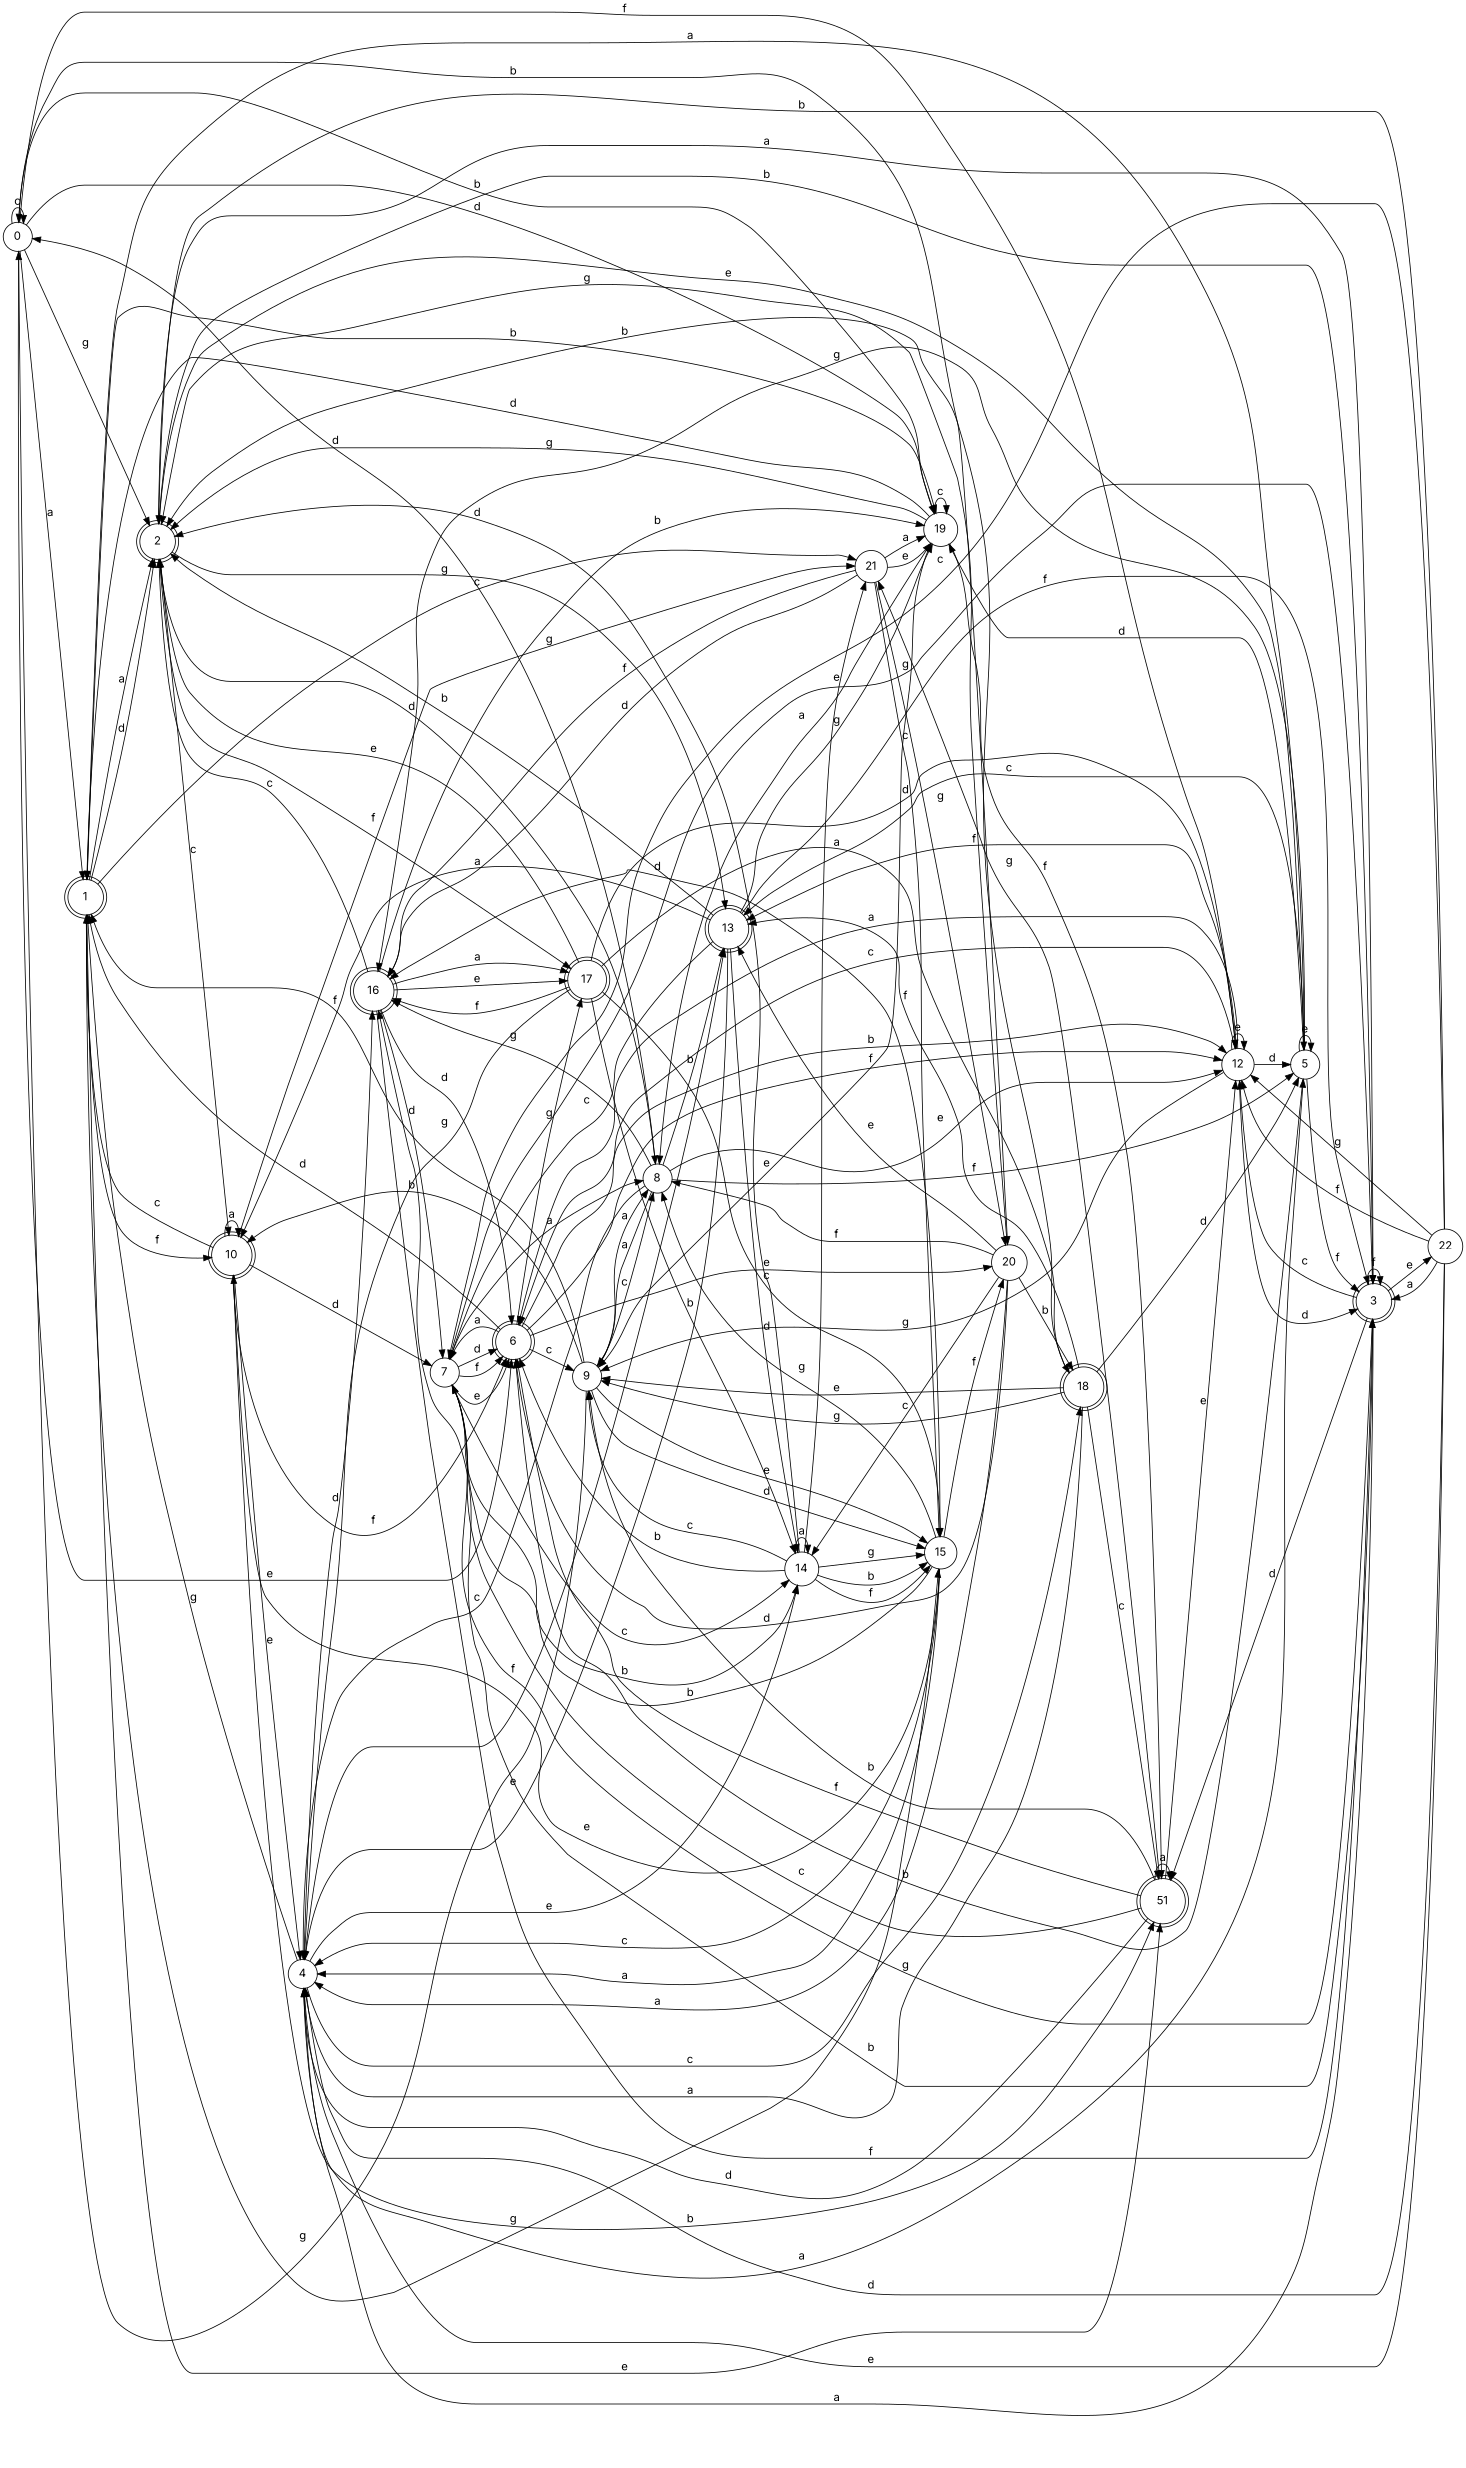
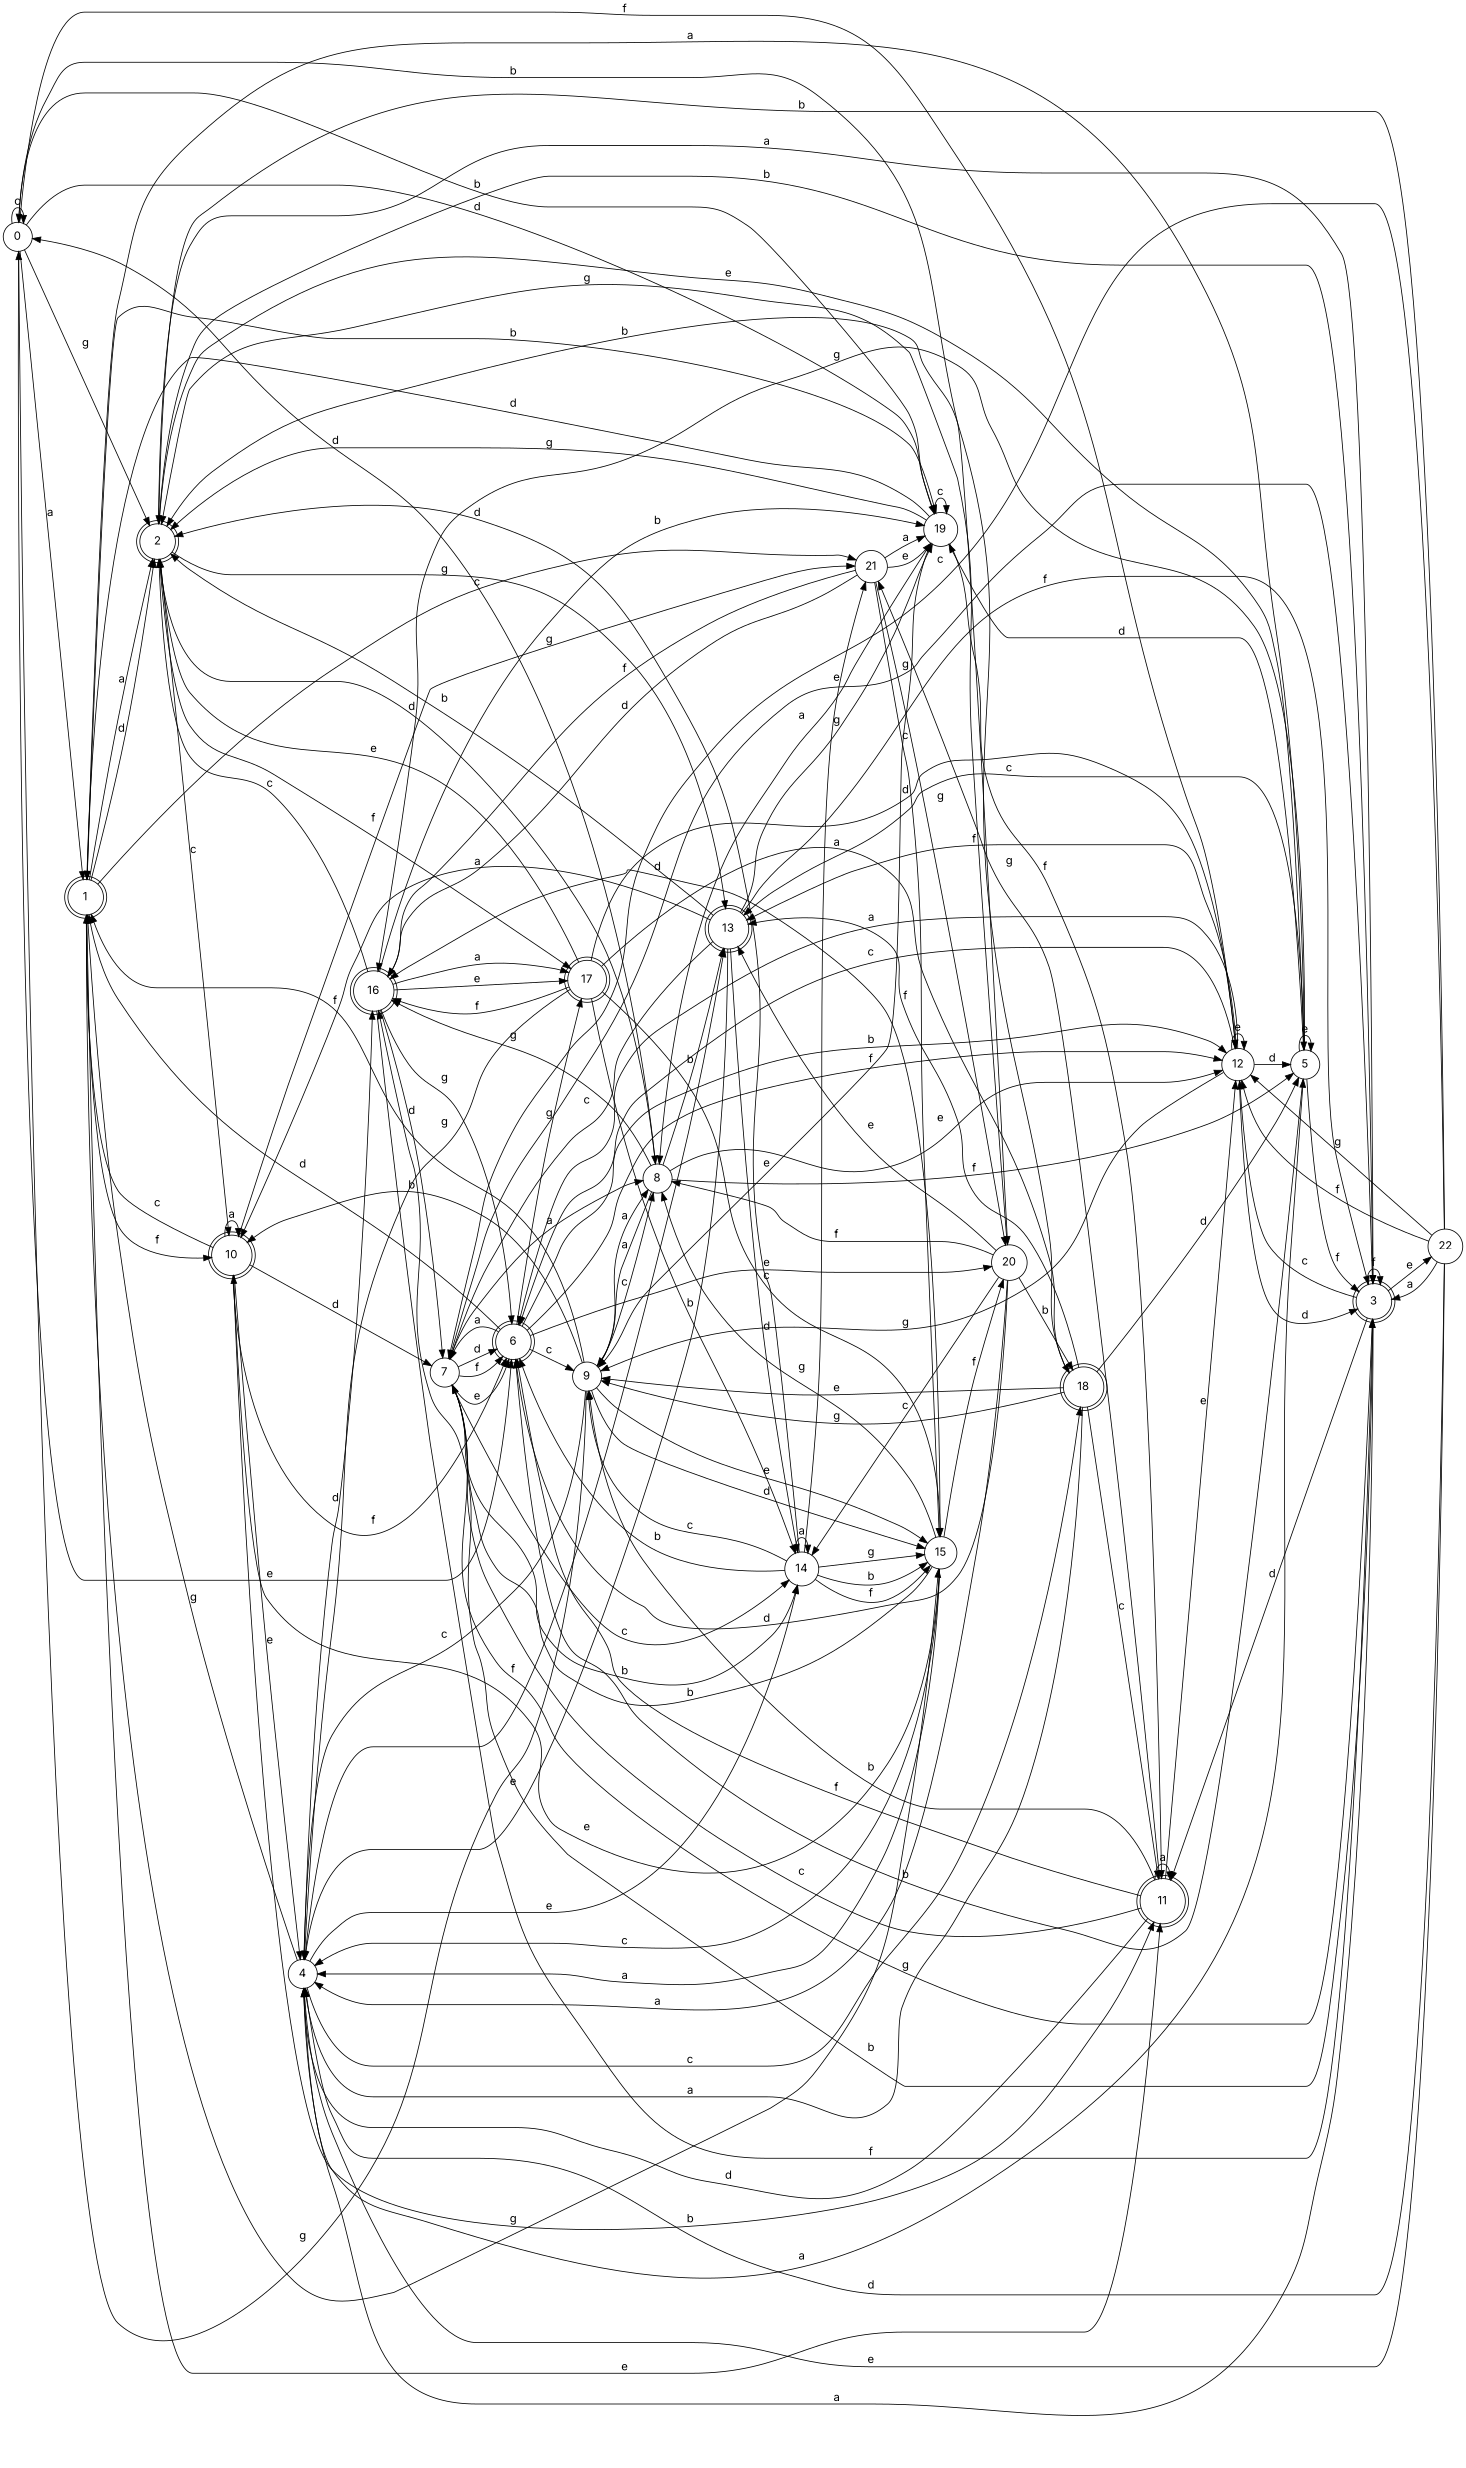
  digraph {
    fontname=Inter
    rankdir=LR
    node [color=black fillcolor=white fontname=Inter shape=circle style=filled]
    edge [fontname=Inter]
    n1 [label=0]
    n2 [label=1 shape=doublecircle style="rounded,filled"]
    n3 [label=2 shape=doublecircle style="rounded,filled"]
    n4 [label=6 shape=doublecircle style="rounded,filled"]
    n5 [label=12]
    n6 [label=19]
    n7 [label=20]
    n8 [label=10 shape=doublecircle style="rounded,filled"]
-   n9 [label=51 shape=doublecircle style="rounded,filled"]
+   n9 [label=11 shape=doublecircle style="rounded,filled"]
    n10 [label=15]
    n11 [label=21]
    n12 [label=3 shape=doublecircle style="rounded,filled"]
    n13 [label=5]
    n14 [label=8]
    n15 [label=13 shape=doublecircle style="rounded,filled"]
    n16 [label=17 shape=doublecircle style="rounded,filled"]
    n17 [label=7]
    n18 [label=9]
    n19 [label=4]
    n20 [label=14]
    n21 [label=18 shape=doublecircle style="rounded,filled"]
    n22 [label=16 shape=doublecircle style="rounded,filled"]
    n23 [label=22]
    n1 -> n1 [label=c]
    n1 -> n2 [label=a]
    n1 -> n3 [label=g]
    n1 -> n4 [label=e]
    n1 -> n5 [label=f]
    n1 -> n6 [label=d]
    n1 -> n7 [label=b]
    n2 -> n3 [label=a]
    n2 -> n3 [label=d]
    n2 -> n6 [label=b]
    n2 -> n8 [label=f]
    n2 -> n9 [label=e]
    n2 -> n10 [label=g]
    n2 -> n11 [label=c]
    n3 -> n8 [label=c]
    n3 -> n12 [label=a]
    n3 -> n12 [label=b]
    n3 -> n13 [label=e]
    n3 -> n14 [label=d]
    n3 -> n15 [label=g]
    n3 -> n16 [label=f]
    n4 -> n2 [label=d]
    n4 -> n5 [label=b]
    n4 -> n5 [label=f]
    n4 -> n7 [label=e]
    n4 -> n16 [label=g]
    n4 -> n17 [label=a]
    n4 -> n18 [label=c]
    n5 -> n4 [label=a]
    n5 -> n4 [label=c]
    n5 -> n5 [label=e]
    n5 -> n12 [label=d]
    n5 -> n13 [label=d]
    n5 -> n15 [label=f]
    n5 -> n18 [label=g]
    n6 -> n1 [label=b]
    n6 -> n2 [label=d]
    n6 -> n3 [label=g]
    n6 -> n6 [label=c]
    n6 -> n9 [label=f]
    n6 -> n14 [label=a]
    n6 -> n18 [label=e]
    n7 -> n3 [label=g]
    n7 -> n4 [label=d]
    n7 -> n14 [label=f]
    n7 -> n15 [label=e]
    n7 -> n19 [label=a]
    n7 -> n20 [label=c]
    n7 -> n21 [label=b]
    n8 -> n2 [label=c]
    n8 -> n4 [label=f]
    n8 -> n8 [label=a]
    n8 -> n9 [label=b]
    n8 -> n11 [label=g]
    n8 -> n17 [label=d]
    n8 -> n19 [label=e]
    n9 -> n4 [label=f]
    n9 -> n5 [label=e]
    n9 -> n9 [label=a]
    n9 -> n11 [label=g]
    n9 -> n17 [label=c]
    n9 -> n18 [label=b]
    n9 -> n19 [label=d]
    n10 -> n7 [label=f]
    n10 -> n8 [label=e]
    n10 -> n14 [label=g]
    n10 -> n17 [label=b]
    n10 -> n19 [label=a]
    n10 -> n19 [label=c]
    n10 -> n22 [label=d]
    n11 -> n6 [label=a]
    n11 -> n6 [label=e]
    n11 -> n7 [label=g]
    n11 -> n10 [label=c]
    n11 -> n22 [label=d]
    n11 -> n22 [label=f]
    n12 -> n5 [label=c]
    n12 -> n9 [label=d]
    n12 -> n12 [label=f]
    n12 -> n17 [label=g]
    n12 -> n19 [label=a]
    n12 -> n22 [label=b]
    n12 -> n23 [label=e]
    n13 -> n2 [label=a]
    n13 -> n4 [label=b]
    n13 -> n6 [label=d]
    n13 -> n12 [label=f]
    n13 -> n13 [label=e]
    n13 -> n15 [label=c]
    n13 -> n22 [label=g]
    n14 -> n1 [label=d]
    n14 -> n5 [label=e]
    n14 -> n13 [label=f]
    n14 -> n15 [label=b]
    n14 -> n18 [label=a]
-   n14 -> n19 [label=c]
+   n18 -> n19 [label=c]
    n14 -> n22 [label=g]
    n15 -> n3 [label=b]
    n15 -> n6 [label=g]
    n15 -> n8 [label=a]
    n15 -> n12 [label=f]
    n15 -> n17 [label=c]
    n15 -> n19 [label=e]
    n15 -> n20 [label=d]
    n16 -> n3 [label=e]
    n16 -> n5 [label=d]
    n16 -> n10 [label=c]
    n16 -> n19 [label=g]
    n16 -> n20 [label=b]
    n16 -> n21 [label=a]
    n16 -> n22 [label=f]
    n17 -> n4 [label=d]
    n17 -> n4 [label=e]
    n17 -> n4 [label=f]
    n17 -> n12 [label=g]
    n17 -> n14 [label=a]
    n17 -> n20 [label=b]
    n17 -> n20 [label=c]
    n18 -> n1 [label=g]
    n18 -> n2 [label=f]
    n18 -> n8 [label=b]
    n18 -> n10 [label=d]
    n18 -> n10 [label=e]
    n18 -> n14 [label=a]
    n18 -> n14 [label=c]
    n19 -> n2 [label=g]
    n19 -> n13 [label=a]
    n19 -> n15 [label=f]
    n19 -> n20 [label=e]
    n19 -> n21 [label=c]
    n19 -> n22 [label=d]
    n20 -> n3 [label=d]
    n20 -> n4 [label=b]
    n20 -> n10 [label=b]
    n20 -> n10 [label=f]
    n20 -> n10 [label=g]
    n20 -> n11 [label=e]
    n20 -> n18 [label=c]
    n20 -> n20 [label=a]
    n21 -> n3 [label=b]
    n21 -> n9 [label=c]
    n21 -> n13 [label=d]
    n21 -> n15 [label=f]
    n21 -> n18 [label=e]
    n21 -> n18 [label=g]
    n21 -> n19 [label=a]
    n22 -> n3 [label=c]
-   n22 -> n4 [label=d]
+   n22 -> n4 [label=g]
    n22 -> n6 [label=b]
    n22 -> n12 [label=f]
    n22 -> n16 [label=a]
    n22 -> n16 [label=e]
    n22 -> n17 [label=d]
    n23 -> n3 [label=b]
    n23 -> n5 [label=f]
    n23 -> n5 [label=g]
    n23 -> n12 [label=a]
    n23 -> n17 [label=c]
    n23 -> n19 [label=d]
    n23 -> n19 [label=e]
  }
